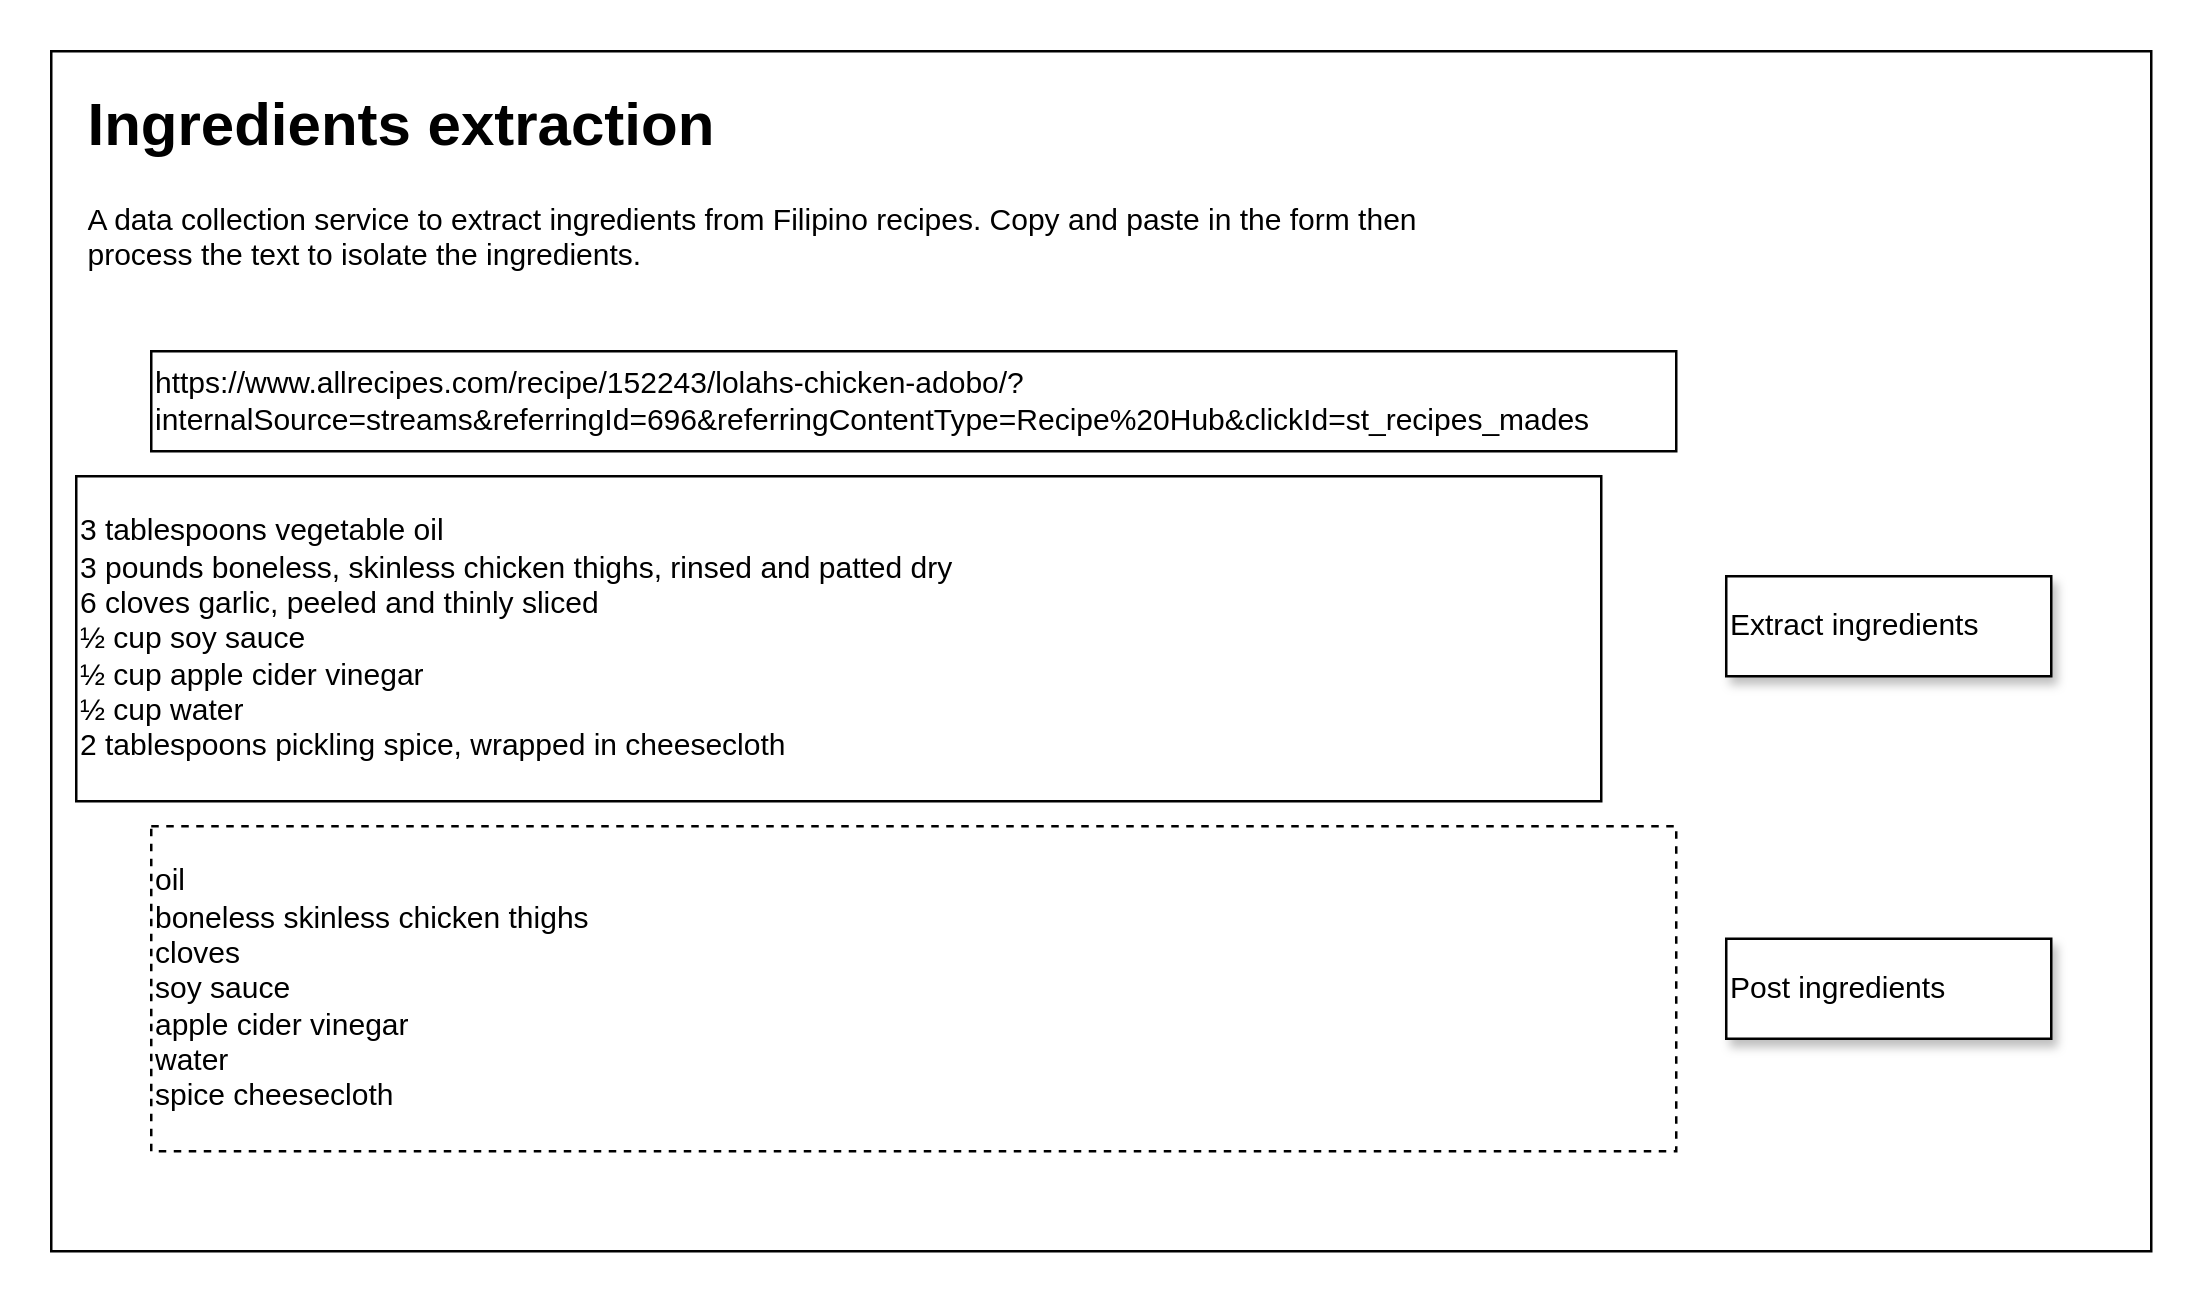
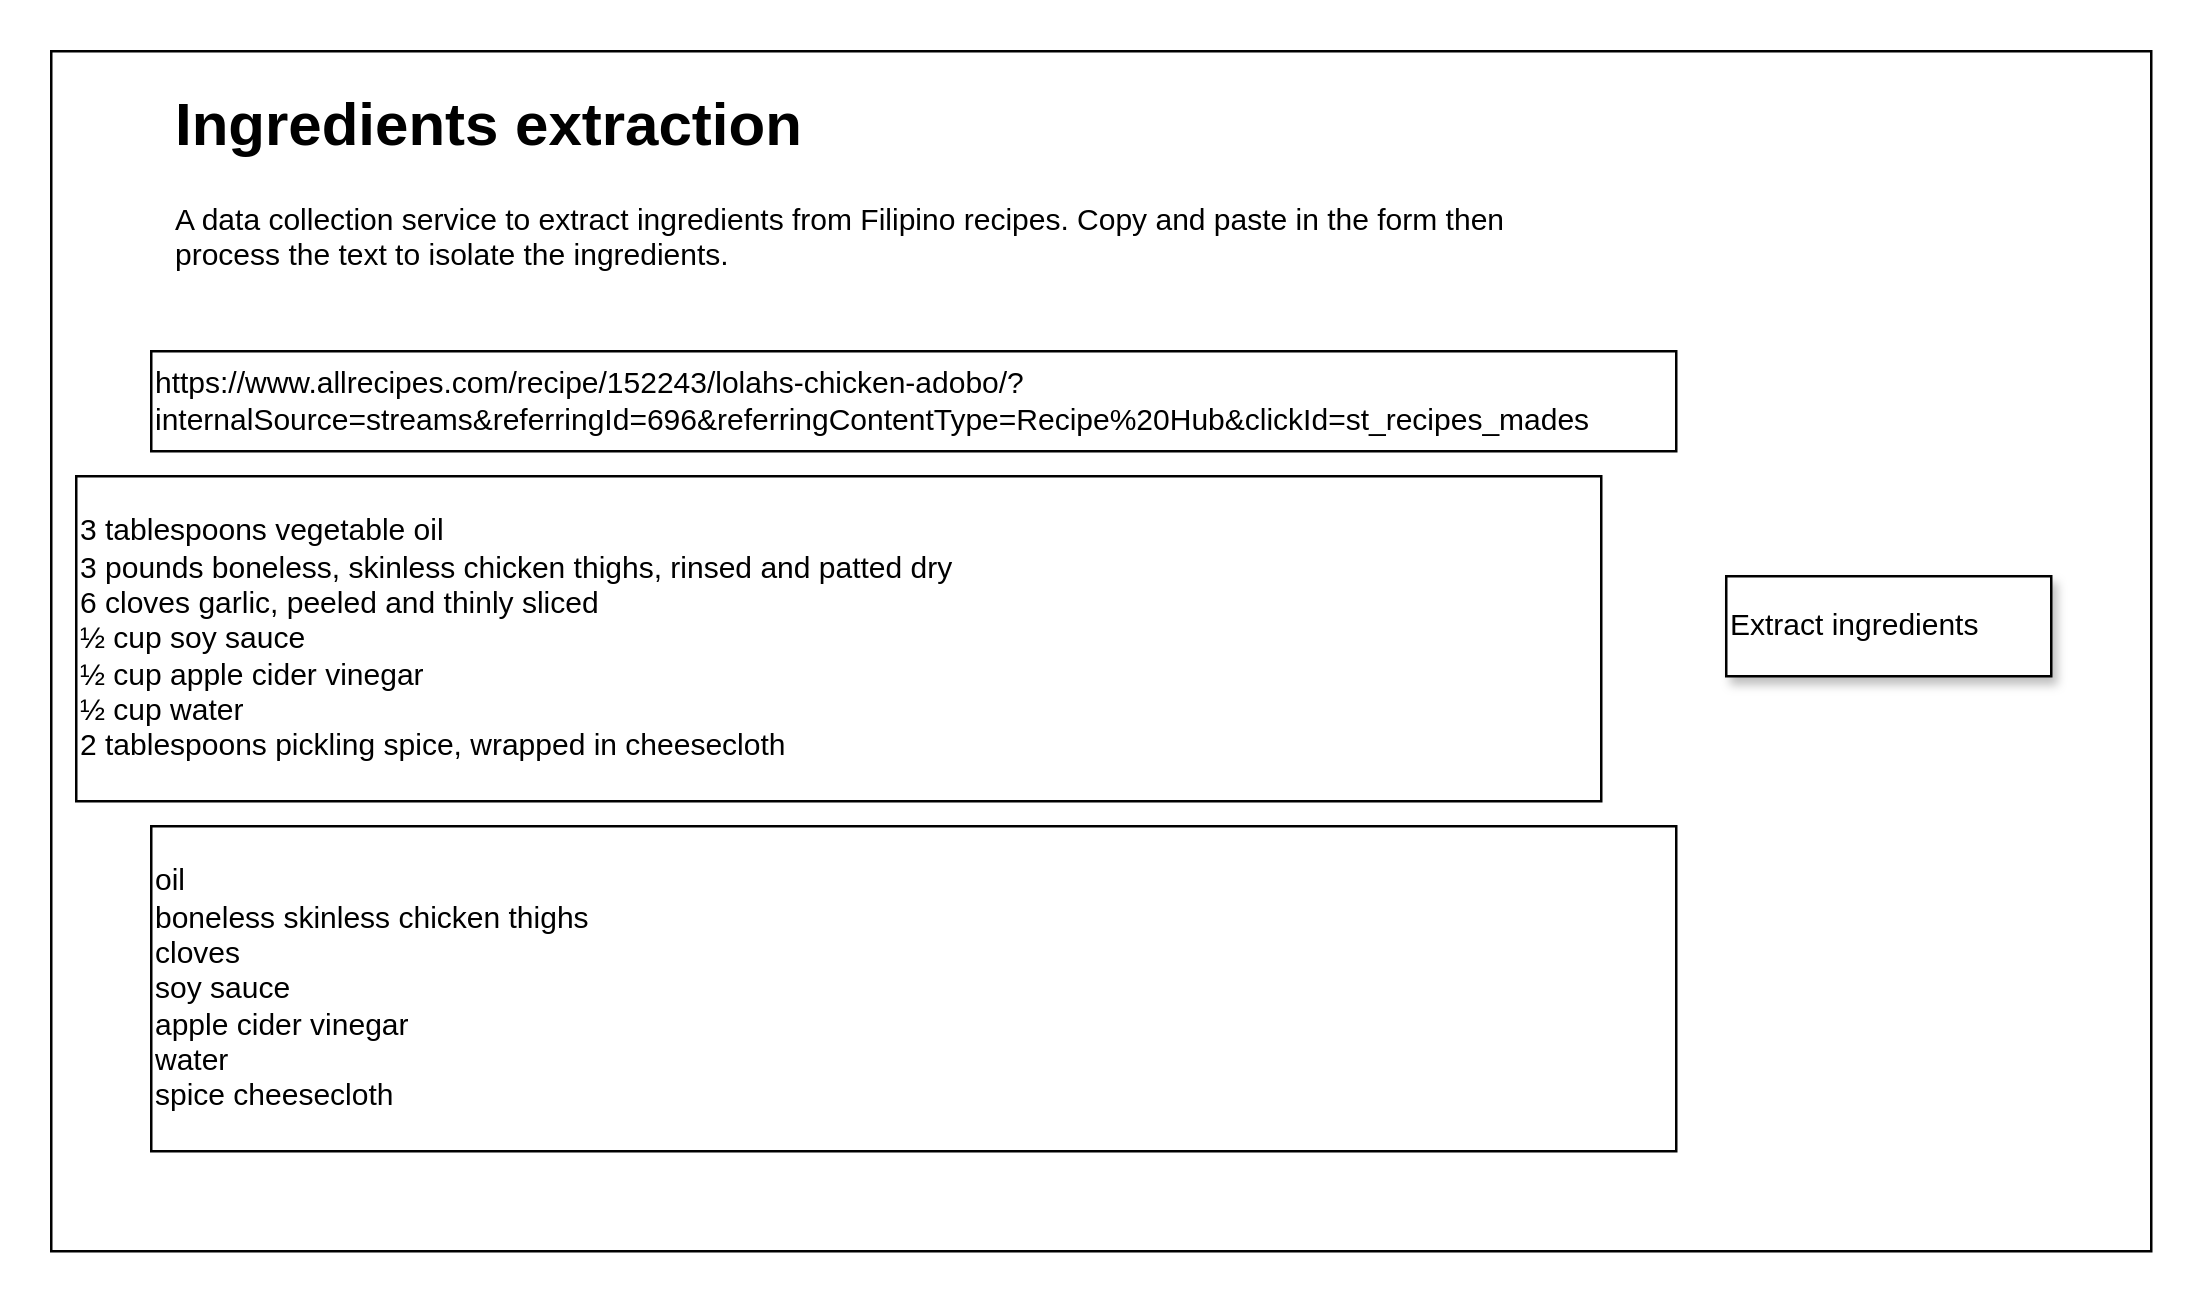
  <mxCell id="0" />
  <mxCell id="1" parent="0" />
  <mxCell id="2" value="" style="rounded=0;whiteSpace=wrap;html=1;" vertex="1" parent="1"><mxGeometry x="20" y="20" width="840" height="480" as="geometry" /></mxCell>
- <mxCell id="3" value="&lt;h1&gt;Ingredients extraction&lt;br&gt;&lt;/h1&gt;&lt;p&gt;A data collection service to extract ingredients from Filipino recipes. Copy and paste in the form then process the text to isolate the ingredients.&lt;br&gt;&lt;/p&gt;" style="text;html=1;strokeColor=none;fillColor=none;spacing=5;spacingTop=-20;whiteSpace=wrap;overflow=hidden;rounded=0;" parent="1" vertex="1"><mxGeometry x="30" y="30" width="540" height="90" as="geometry" /></mxCell>
+ <mxCell id="3" value="&lt;h1&gt;Ingredients extraction&lt;br&gt;&lt;/h1&gt;&lt;p&gt;A data collection service to extract ingredients from Filipino recipes. Copy and paste in the form then process the text to isolate the ingredients.&lt;br&gt;&lt;/p&gt;" style="text;html=1;strokeColor=none;fillColor=none;spacing=5;spacingTop=-20;whiteSpace=wrap;overflow=hidden;rounded=0;" parent="1" vertex="1"><mxGeometry x="65" y="30" width="540" height="90" as="geometry" /></mxCell>
  <mxCell id="4" value="&lt;div align=&quot;left&quot;&gt;3 tablespoons vegetable oil&lt;br&gt;3 pounds boneless, skinless chicken thighs, rinsed and patted dry&lt;br&gt;6 cloves garlic, peeled and thinly sliced&lt;br&gt;½ cup soy sauce&lt;br&gt;½ cup apple cider vinegar&lt;br&gt;½ cup water&lt;br&gt;2 tablespoons pickling spice, wrapped in cheesecloth &lt;br&gt;&lt;/div&gt;" style="rounded=0;whiteSpace=wrap;html=1;align=left;" parent="1" vertex="1"><mxGeometry x="30" y="190" width="610" height="130" as="geometry" /></mxCell>
- <mxCell id="5" value="oil&lt;br&gt;boneless skinless chicken thighs&lt;br&gt;cloves&lt;br&gt;soy sauce&lt;br&gt;apple cider vinegar&lt;br&gt;water&lt;br&gt;spice cheesecloth&lt;br&gt;" style="rounded=0;whiteSpace=wrap;html=1;align=left;dashed=1;" parent="1" vertex="1"><mxGeometry x="60" y="330" width="610" height="130" as="geometry" /></mxCell>
+ <mxCell id="5" value="oil&lt;br&gt;boneless skinless chicken thighs&lt;br&gt;cloves&lt;br&gt;soy sauce&lt;br&gt;apple cider vinegar&lt;br&gt;water&lt;br&gt;spice cheesecloth&lt;br&gt;" style="rounded=0;whiteSpace=wrap;html=1;align=left;" parent="1" vertex="1"><mxGeometry x="60" y="330" width="610" height="130" as="geometry" /></mxCell>
  <mxCell id="6" value="https://www.allrecipes.com/recipe/152243/lolahs-chicken-adobo/?internalSource=streams&amp;amp;referringId=696&amp;amp;referringContentType=Recipe%20Hub&amp;amp;clickId=st_recipes_mades" style="rounded=0;whiteSpace=wrap;html=1;align=left;" vertex="1" parent="1"><mxGeometry x="60" y="140" width="610" height="40" as="geometry" /></mxCell>
  <mxCell id="7" value="Extract ingredients" style="rounded=0;whiteSpace=wrap;html=1;align=left;shadow=1;" vertex="1" parent="1"><mxGeometry x="690" y="230" width="130" height="40" as="geometry" /></mxCell>
- <mxCell id="8" value="Post ingredients" style="rounded=0;whiteSpace=wrap;html=1;align=left;shadow=1;" vertex="1" parent="1"><mxGeometry x="690" y="375" width="130" height="40" as="geometry" /></mxCell>
